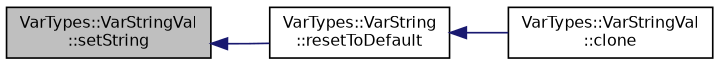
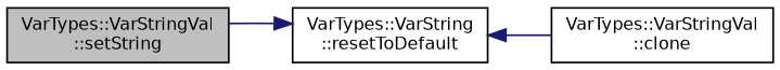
  digraph {
    rankdir=LR
    node [color=black fillcolor=white fontname=Helvetica fontsize=10 shape=record style=filled]
    edge [color=midnightblue dir=back fontname=Helvetica fontsize=10 labelfontname=Helvetica labelfontsize=10 style=solid]
    n1 [fillcolor=grey75 fontcolor=black height=0.2 label="VarTypes::VarStringVal\l::setString" width=0.4]
    n2 [height=0.2 label="VarTypes::VarString\l::resetToDefault" width=0.4]
    n3 [height=0.2 label="VarTypes::VarStringVal\l::clone" width=0.4]
-   n1 -> n2
+   n2 -> n1
    n2 -> n3
  }
